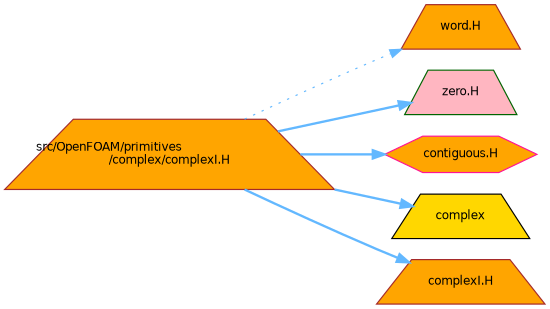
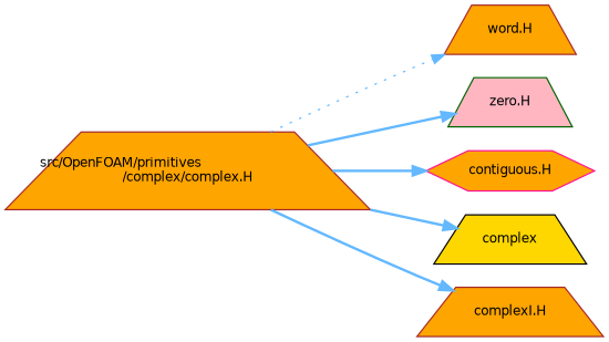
  digraph {
    rankdir=LR
    node [color=brown fillcolor=orange fontname=Helvetica fontsize=10 shape=trapezium style=filled]
    edge [color=steelblue1 fontname=Helvetica fontsize=10 labelfontname=Helvetica labelfontsize=10 style=bold]
-   n1 [fontcolor=black height=0.2 label="src/OpenFOAM/primitives\l/complex/complexI.H" width=0.4]
+   n1 [fontcolor=black height=0.2 label="src/OpenFOAM/primitives\l/complex/complex.H" width=0.4]
    n2 [height=0.2 label="word.H" width=0.4]
    n3 [color=darkgreen fillcolor=lightpink height=0.2 label="zero.H" width=0.4]
    n4 [color=deeppink height=0.2 label="contiguous.H" shape=hexagon width=0.4]
    n5 [color=black fillcolor=gold height=0.2 label=complex width=0.4]
    n6 [height=0.2 label="complexI.H" width=0.4]
    n1 -> n2 [style=dotted]
    n1 -> n3
    n1 -> n4
    n1 -> n5
    n1 -> n6
  }
